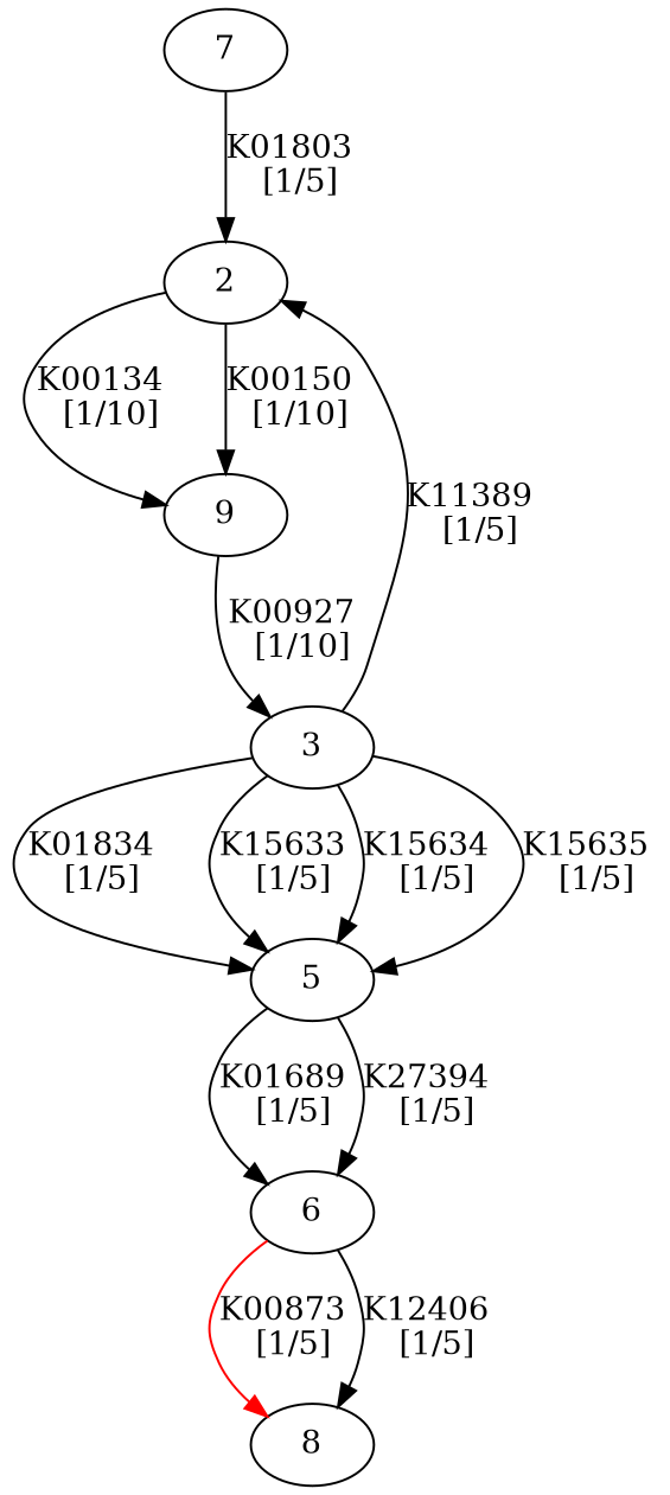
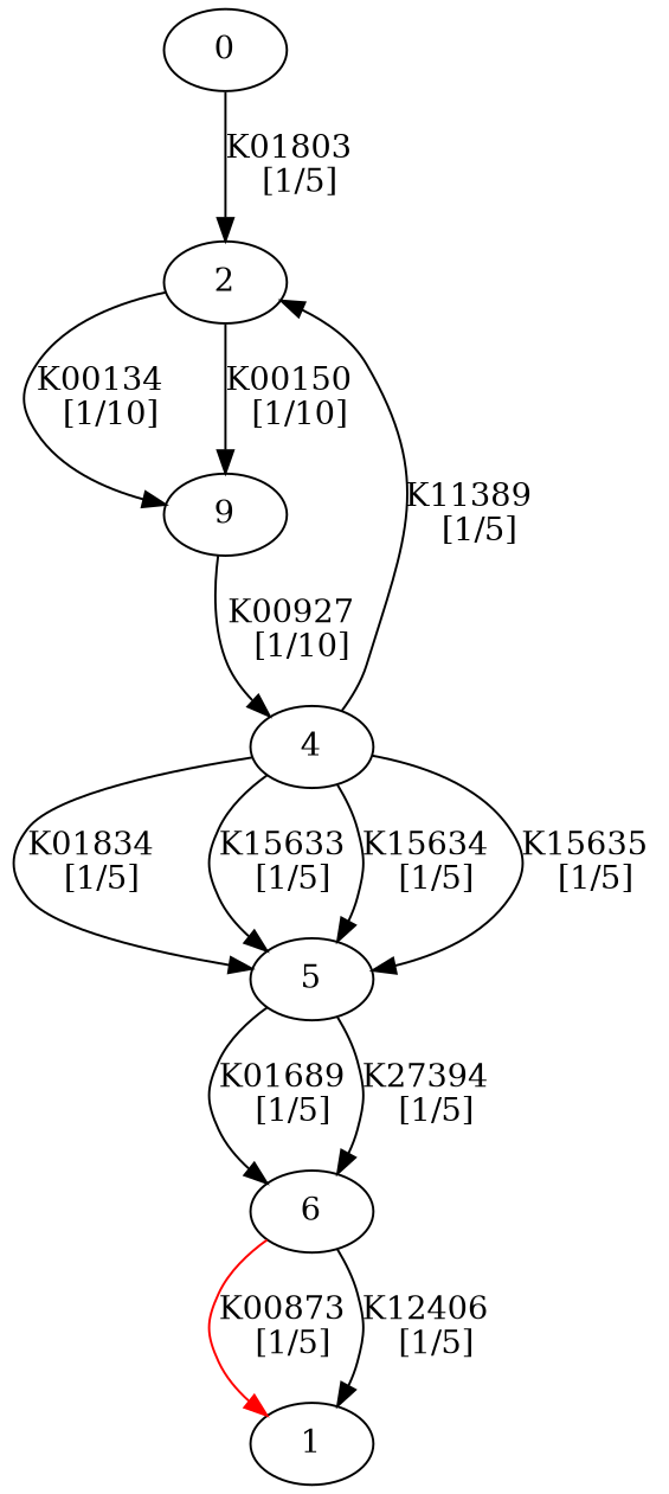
  digraph {
    fontname="DejaVu Serif"
    node [fontname="DejaVu Serif"]
    edge [color=black fontname="DejaVu Serif"]
-   0 [label=7]
+   0
    2
    n3 [label=9]
-   3
+   3 [label=4]
    5
    6
-   1 [label=8]
+   1
    0 -> 2 [label="K01803 \n [1/5]"]
    2 -> n3 [label="K00134 \n [1/10]"]
    2 -> n3 [label="K00150 \n [1/10]"]
    n3 -> 3 [label="K00927 \n [1/10]"]
    3 -> 2 [label="K11389 \n [1/5]"]
    3 -> 5 [label="K01834 \n [1/5]"]
    3 -> 5 [label="K15633 \n [1/5]"]
    3 -> 5 [label="K15634 \n [1/5]"]
    3 -> 5 [label="K15635 \n [1/5]"]
    5 -> 6 [label="K01689 \n [1/5]"]
    5 -> 6 [label="K27394 \n [1/5]"]
    6 -> 1 [color=red label="K00873 \n [1/5]"]
    6 -> 1 [label="K12406 \n [1/5]"]
  }
